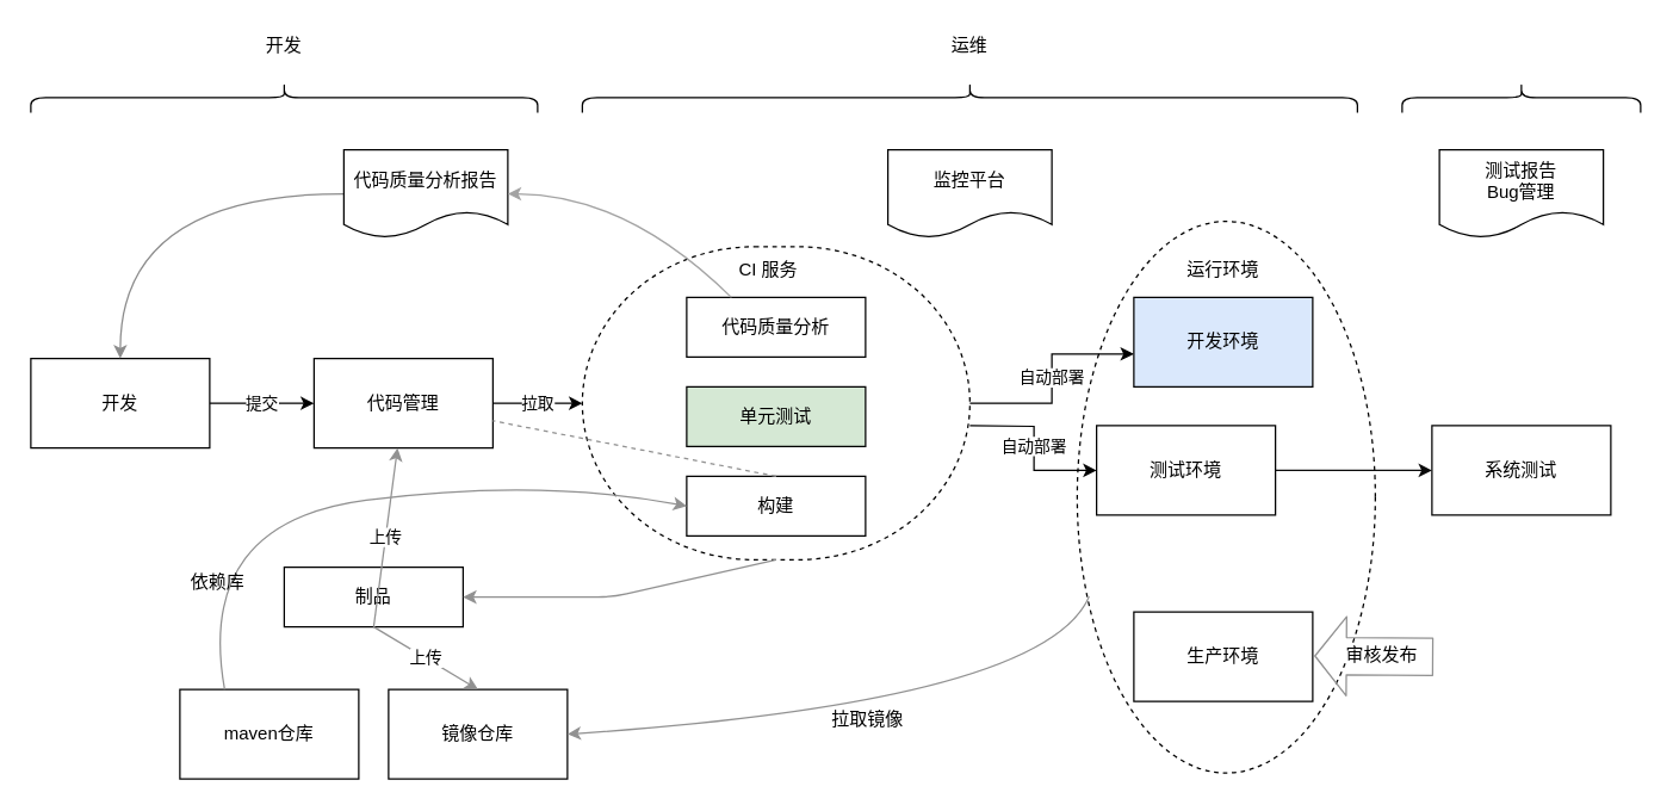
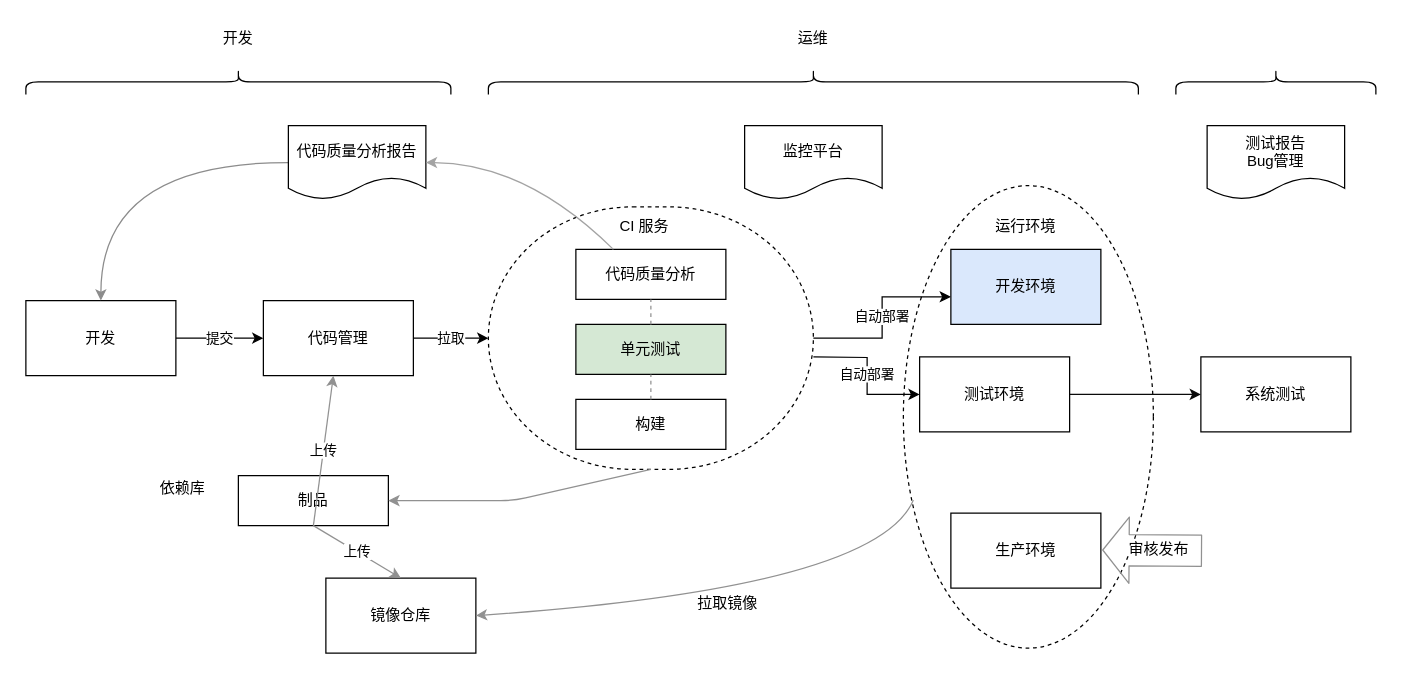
  <mxCell id="0" />
  <mxCell id="1" parent="0" />
  <mxCell id="2" value="" style="ellipse;whiteSpace=wrap;html=1;rounded=1;dashed=1;strokeColor=#000000;fillColor=none;" parent="1" vertex="1"><mxGeometry x="722" y="148" width="200" height="370" as="geometry" /></mxCell>
  <mxCell id="3" value="自动部署" style="edgeStyle=orthogonalEdgeStyle;rounded=0;orthogonalLoop=1;jettySize=auto;html=1;entryX=0;entryY=0.633;entryDx=0;entryDy=0;entryPerimeter=0;" parent="1" source="4" target="15" edge="1"><mxGeometry relative="1" as="geometry" /></mxCell>
  <mxCell id="4" value="" style="rounded=1;whiteSpace=wrap;html=1;strokeColor=#000000;fillColor=none;dashed=1;arcSize=55;" parent="1" vertex="1"><mxGeometry x="390" y="165" width="260" height="210" as="geometry" /></mxCell>
  <mxCell id="5" value="提交" style="edgeStyle=orthogonalEdgeStyle;rounded=0;orthogonalLoop=1;jettySize=auto;html=1;entryX=0;entryY=0.5;entryDx=0;entryDy=0;" parent="1" source="6" target="10" edge="1"><mxGeometry relative="1" as="geometry" /></mxCell>
  <mxCell id="6" value="开发" style="rounded=0;whiteSpace=wrap;html=1;" parent="1" vertex="1"><mxGeometry x="20" y="240" width="120" height="60" as="geometry" /></mxCell>
  <mxCell id="7" value="构建" style="rounded=0;whiteSpace=wrap;html=1;" parent="1" vertex="1"><mxGeometry x="460" y="319" width="120" height="40" as="geometry" /></mxCell>
  <mxCell id="8" value="生产环境" style="rounded=0;whiteSpace=wrap;html=1;" parent="1" vertex="1"><mxGeometry x="760" y="410" width="120" height="60" as="geometry" /></mxCell>
  <mxCell id="9" value="拉取" style="edgeStyle=orthogonalEdgeStyle;rounded=0;orthogonalLoop=1;jettySize=auto;html=1;entryX=0;entryY=0.5;entryDx=0;entryDy=0;" parent="1" source="10" target="4" edge="1"><mxGeometry relative="1" as="geometry" /></mxCell>
  <mxCell id="10" value="代码管理" style="rounded=0;whiteSpace=wrap;html=1;" parent="1" vertex="1"><mxGeometry x="210" y="240" width="120" height="60" as="geometry" /></mxCell>
  <mxCell id="11" value="代码质量分析" style="rounded=0;whiteSpace=wrap;html=1;" parent="1" vertex="1"><mxGeometry x="460" y="199" width="120" height="40" as="geometry" /></mxCell>
  <mxCell id="12" value="单元测试" style="rounded=0;whiteSpace=wrap;html=1;fillColor=#d5e8d4;" parent="1" vertex="1"><mxGeometry x="460" y="259" width="120" height="40" as="geometry" /></mxCell>
  <mxCell id="13" value="镜像仓库" style="rounded=0;whiteSpace=wrap;html=1;" parent="1" vertex="1"><mxGeometry x="260" y="462" width="120" height="60" as="geometry" /></mxCell>
- <mxCell id="14" value="maven仓库" style="rounded=0;whiteSpace=wrap;html=1;" parent="1" vertex="1"><mxGeometry x="120" y="462" width="120" height="60" as="geometry" /></mxCell>
  <mxCell id="15" value="开发环境" style="rounded=0;whiteSpace=wrap;html=1;fillColor=#dae8fc;" parent="1" vertex="1"><mxGeometry x="760" y="199" width="120" height="60" as="geometry" /></mxCell>
  <mxCell id="16" value="" style="edgeStyle=orthogonalEdgeStyle;curved=1;orthogonalLoop=1;jettySize=auto;html=1;strokeColor=#0A0A0A;" parent="1" source="17" target="36" edge="1"><mxGeometry relative="1" as="geometry" /></mxCell>
  <mxCell id="17" value="测试环境" style="rounded=0;whiteSpace=wrap;html=1;" parent="1" vertex="1"><mxGeometry x="735" y="285" width="120" height="60" as="geometry" /></mxCell>
  <mxCell id="18" value="CI 服务" style="text;html=1;strokeColor=none;fillColor=none;align=center;verticalAlign=middle;whiteSpace=wrap;rounded=0;" parent="1" vertex="1"><mxGeometry x="460" y="171" width="110" height="20" as="geometry" /></mxCell>
  <mxCell id="19" value="运行环境" style="text;html=1;strokeColor=none;fillColor=none;align=center;verticalAlign=middle;whiteSpace=wrap;rounded=0;" parent="1" vertex="1"><mxGeometry x="765" y="171" width="110" height="20" as="geometry" /></mxCell>
  <mxCell id="20" value="自动部署" style="edgeStyle=orthogonalEdgeStyle;rounded=0;orthogonalLoop=1;jettySize=auto;html=1;entryX=0;entryY=0.5;entryDx=0;entryDy=0;" parent="1" target="17" edge="1"><mxGeometry relative="1" as="geometry"><mxPoint x="650" y="285" as="sourcePoint" /><mxPoint x="760" y="251.98" as="targetPoint" /></mxGeometry></mxCell>
  <mxCell id="21" value="" style="curved=1;endArrow=classic;html=1;exitX=0.04;exitY=0.68;exitDx=0;exitDy=0;strokeColor=#919191;entryX=1;entryY=0.5;entryDx=0;entryDy=0;exitPerimeter=0;" parent="1" source="2" target="13" edge="1"><mxGeometry width="50" height="50" relative="1" as="geometry"><mxPoint x="720" y="401" as="sourcePoint" /><mxPoint x="630" y="480" as="targetPoint" /><Array as="points"><mxPoint x="700" y="470" /></Array></mxGeometry></mxCell>
  <mxCell id="22" value="拉取镜像" style="text;html=1;align=center;verticalAlign=middle;resizable=0;points=[];labelBackgroundColor=#ffffff;" parent="21" vertex="1" connectable="0"><mxGeometry x="-0.1" y="6" relative="1" as="geometry"><mxPoint x="-18.15" y="-1.7" as="offset" /></mxGeometry></mxCell>
  <mxCell id="23" value="制品" style="rounded=0;whiteSpace=wrap;html=1;" parent="1" vertex="1"><mxGeometry x="190" y="380" width="120" height="40" as="geometry" /></mxCell>
  <mxCell id="24" value="上传" style="endArrow=classic;html=1;strokeColor=#919191;exitX=0.5;exitY=1;exitDx=0;exitDy=0;" parent="1" source="23" target="10" edge="1"><mxGeometry width="50" height="50" relative="1" as="geometry"><mxPoint x="240" y="367" as="sourcePoint" /><mxPoint x="290" y="317" as="targetPoint" /></mxGeometry></mxCell>
  <mxCell id="25" value="上传" style="endArrow=classic;html=1;strokeColor=#919191;exitX=0.5;exitY=1;exitDx=0;exitDy=0;entryX=0.5;entryY=0;entryDx=0;entryDy=0;" parent="1" source="23" target="13" edge="1"><mxGeometry width="50" height="50" relative="1" as="geometry"><mxPoint x="260" y="430" as="sourcePoint" /><mxPoint x="190" y="472" as="targetPoint" /></mxGeometry></mxCell>
  <mxCell id="26" value="" style="endArrow=classic;html=1;strokeColor=#919191;exitX=0.5;exitY=1;exitDx=0;exitDy=0;" parent="1" source="4" target="23" edge="1"><mxGeometry width="50" height="50" relative="1" as="geometry"><mxPoint x="510" y="390" as="sourcePoint" /><mxPoint x="560" y="340" as="targetPoint" /><Array as="points"><mxPoint x="410" y="400" /></Array></mxGeometry></mxCell>
  <mxCell id="27" value="" style="shape=flexArrow;endArrow=classic;html=1;strokeColor=#919191;endWidth=27;endSize=6.7;width=25;" parent="1" edge="1"><mxGeometry width="50" height="50" relative="1" as="geometry"><mxPoint x="961" y="440" as="sourcePoint" /><mxPoint x="881" y="439.5" as="targetPoint" /></mxGeometry></mxCell>
  <mxCell id="28" value="审核发布" style="text;html=1;align=center;verticalAlign=middle;resizable=0;points=[];labelBackgroundColor=#ffffff;" parent="27" vertex="1" connectable="0"><mxGeometry x="-0.467" y="-1" relative="1" as="geometry"><mxPoint x="-14.01" as="offset" /></mxGeometry></mxCell>
- <mxCell id="29" value="" style="endArrow=classic;html=1;strokeColor=#919191;entryX=0;entryY=0.5;entryDx=0;entryDy=0;exitX=0.25;exitY=0;exitDx=0;exitDy=0;curved=1;" parent="1" source="14" target="7" edge="1"><mxGeometry width="50" height="50" relative="1" as="geometry"><mxPoint x="390" y="485" as="sourcePoint" /><mxPoint x="440" y="435" as="targetPoint" /><Array as="points"><mxPoint x="130" y="350" /><mxPoint x="360" y="320" /></Array></mxGeometry></mxCell>
  <mxCell id="30" value="依赖库" style="text;html=1;align=center;verticalAlign=middle;resizable=0;points=[];autosize=1;" parent="1" vertex="1"><mxGeometry x="120" y="380" width="50" height="20" as="geometry" /></mxCell>
- <mxCell id="32" value="" style="endArrow=none;dashed=1;html=1;strokeColor=#919191;exitX=0.5;exitY=0;exitDx=0;exitDy=0;" parent="1" source="7" target="10" edge="1"><mxGeometry width="50" height="50" relative="1" as="geometry"><mxPoint x="518" y="320" as="sourcePoint" /><mxPoint x="560" y="340" as="targetPoint" /></mxGeometry></mxCell>
+ <mxCell id="31" value="" style="endArrow=none;dashed=1;html=1;strokeColor=#919191;entryX=0.5;entryY=1;entryDx=0;entryDy=0;exitX=0.5;exitY=0;exitDx=0;exitDy=0;" parent="1" source="12" target="11" edge="1"><mxGeometry width="50" height="50" relative="1" as="geometry"><mxPoint x="510" y="390" as="sourcePoint" /><mxPoint x="560" y="340" as="targetPoint" /></mxGeometry></mxCell>
+ <mxCell id="32" value="" style="endArrow=none;dashed=1;html=1;strokeColor=#919191;exitX=0.5;exitY=0;exitDx=0;exitDy=0;" parent="1" source="7" target="12" edge="1"><mxGeometry width="50" height="50" relative="1" as="geometry"><mxPoint x="518" y="320" as="sourcePoint" /><mxPoint x="560" y="340" as="targetPoint" /></mxGeometry></mxCell>
  <mxCell id="33" value="" style="shape=curlyBracket;whiteSpace=wrap;html=1;rounded=1;strokeColor=#000000;fillColor=none;direction=south;" parent="1" vertex="1"><mxGeometry x="20" y="55" width="340" height="20" as="geometry" /></mxCell>
  <mxCell id="34" value="" style="shape=curlyBracket;whiteSpace=wrap;html=1;rounded=1;strokeColor=#000000;fillColor=none;direction=south;" parent="1" vertex="1"><mxGeometry x="390" y="55" width="520" height="20" as="geometry" /></mxCell>
  <mxCell id="35" value="" style="shape=curlyBracket;whiteSpace=wrap;html=1;rounded=1;strokeColor=#000000;fillColor=none;direction=south;" parent="1" vertex="1"><mxGeometry x="940" y="55" width="160" height="20" as="geometry" /></mxCell>
  <mxCell id="36" value="系统测试" style="rounded=0;whiteSpace=wrap;html=1;" parent="1" vertex="1"><mxGeometry x="960" y="285" width="120" height="60" as="geometry" /></mxCell>
  <mxCell id="37" style="edgeStyle=orthogonalEdgeStyle;curved=1;orthogonalLoop=1;jettySize=auto;html=1;strokeColor=#8C8C8C;exitX=0;exitY=0.5;exitDx=0;exitDy=0;" parent="1" source="38" target="6" edge="1"><mxGeometry relative="1" as="geometry"><Array as="points"><mxPoint x="80" y="130" /></Array></mxGeometry></mxCell>
  <mxCell id="38" value="代码质量分析报告" style="shape=document;whiteSpace=wrap;html=1;boundedLbl=1;rounded=1;shadow=0;strokeColor=#000000;fillColor=none;" parent="1" vertex="1"><mxGeometry x="230" y="100" width="110" height="59" as="geometry" /></mxCell>
  <mxCell id="39" value="监控平台" style="shape=document;whiteSpace=wrap;html=1;boundedLbl=1;rounded=1;shadow=0;strokeColor=#000000;fillColor=none;" parent="1" vertex="1"><mxGeometry x="595" y="100" width="110" height="59" as="geometry" /></mxCell>
  <mxCell id="40" value="测试报告&lt;br&gt;Bug管理" style="shape=document;whiteSpace=wrap;html=1;boundedLbl=1;rounded=1;shadow=0;strokeColor=#000000;fillColor=none;" parent="1" vertex="1"><mxGeometry x="965" y="100" width="110" height="59" as="geometry" /></mxCell>
  <mxCell id="41" value="" style="curved=1;endArrow=classic;html=1;strokeColor=#A3A3A3;exitX=0.25;exitY=0;exitDx=0;exitDy=0;entryX=1;entryY=0.5;entryDx=0;entryDy=0;" parent="1" source="11" target="38" edge="1"><mxGeometry width="50" height="50" relative="1" as="geometry"><mxPoint x="520" y="340" as="sourcePoint" /><mxPoint x="570" y="290" as="targetPoint" /><Array as="points"><mxPoint x="420" y="130" /></Array></mxGeometry></mxCell>
  <mxCell id="42" value="开发" style="text;html=1;strokeColor=none;fillColor=none;align=center;verticalAlign=middle;whiteSpace=wrap;rounded=0;shadow=0;" parent="1" vertex="1"><mxGeometry x="170" y="20" width="40" height="20" as="geometry" /></mxCell>
  <mxCell id="43" value="运维" style="text;html=1;strokeColor=none;fillColor=none;align=center;verticalAlign=middle;whiteSpace=wrap;rounded=0;shadow=0;" parent="1" vertex="1"><mxGeometry x="630" y="20" width="40" height="20" as="geometry" /></mxCell>
